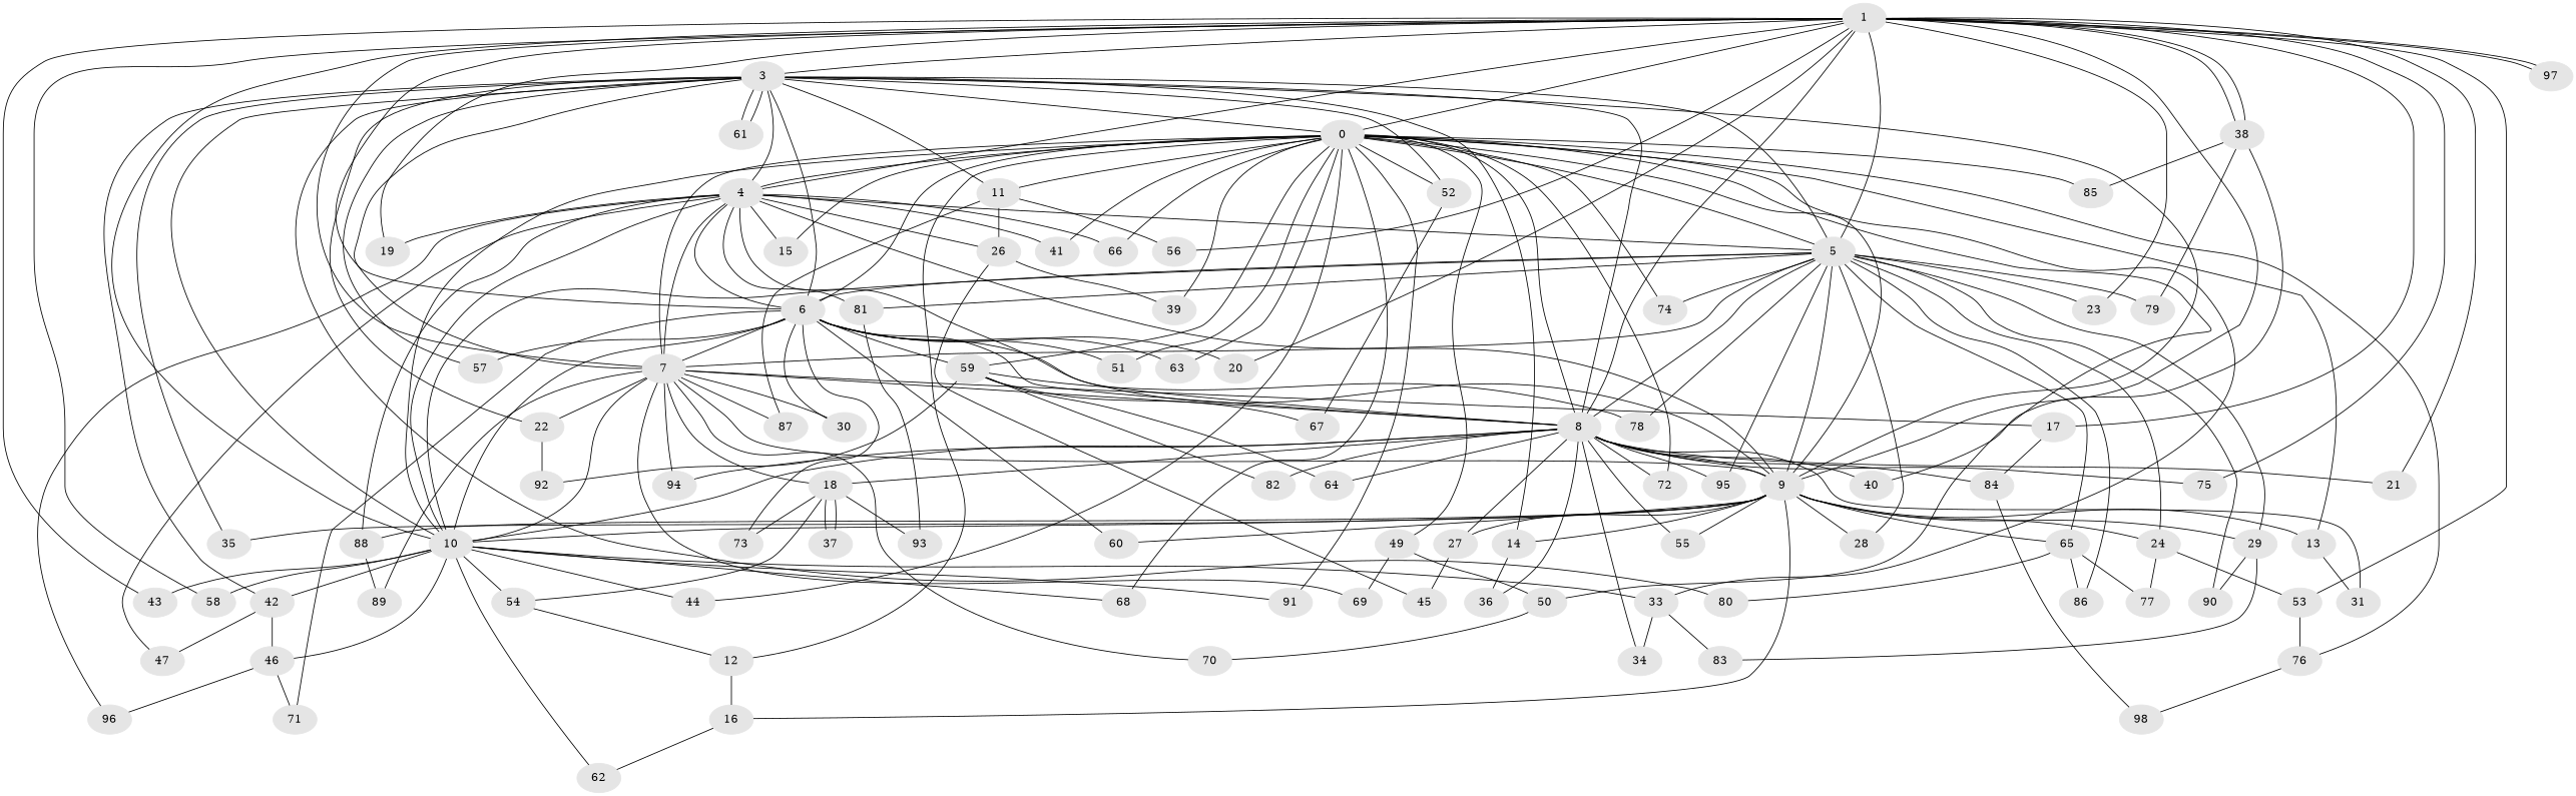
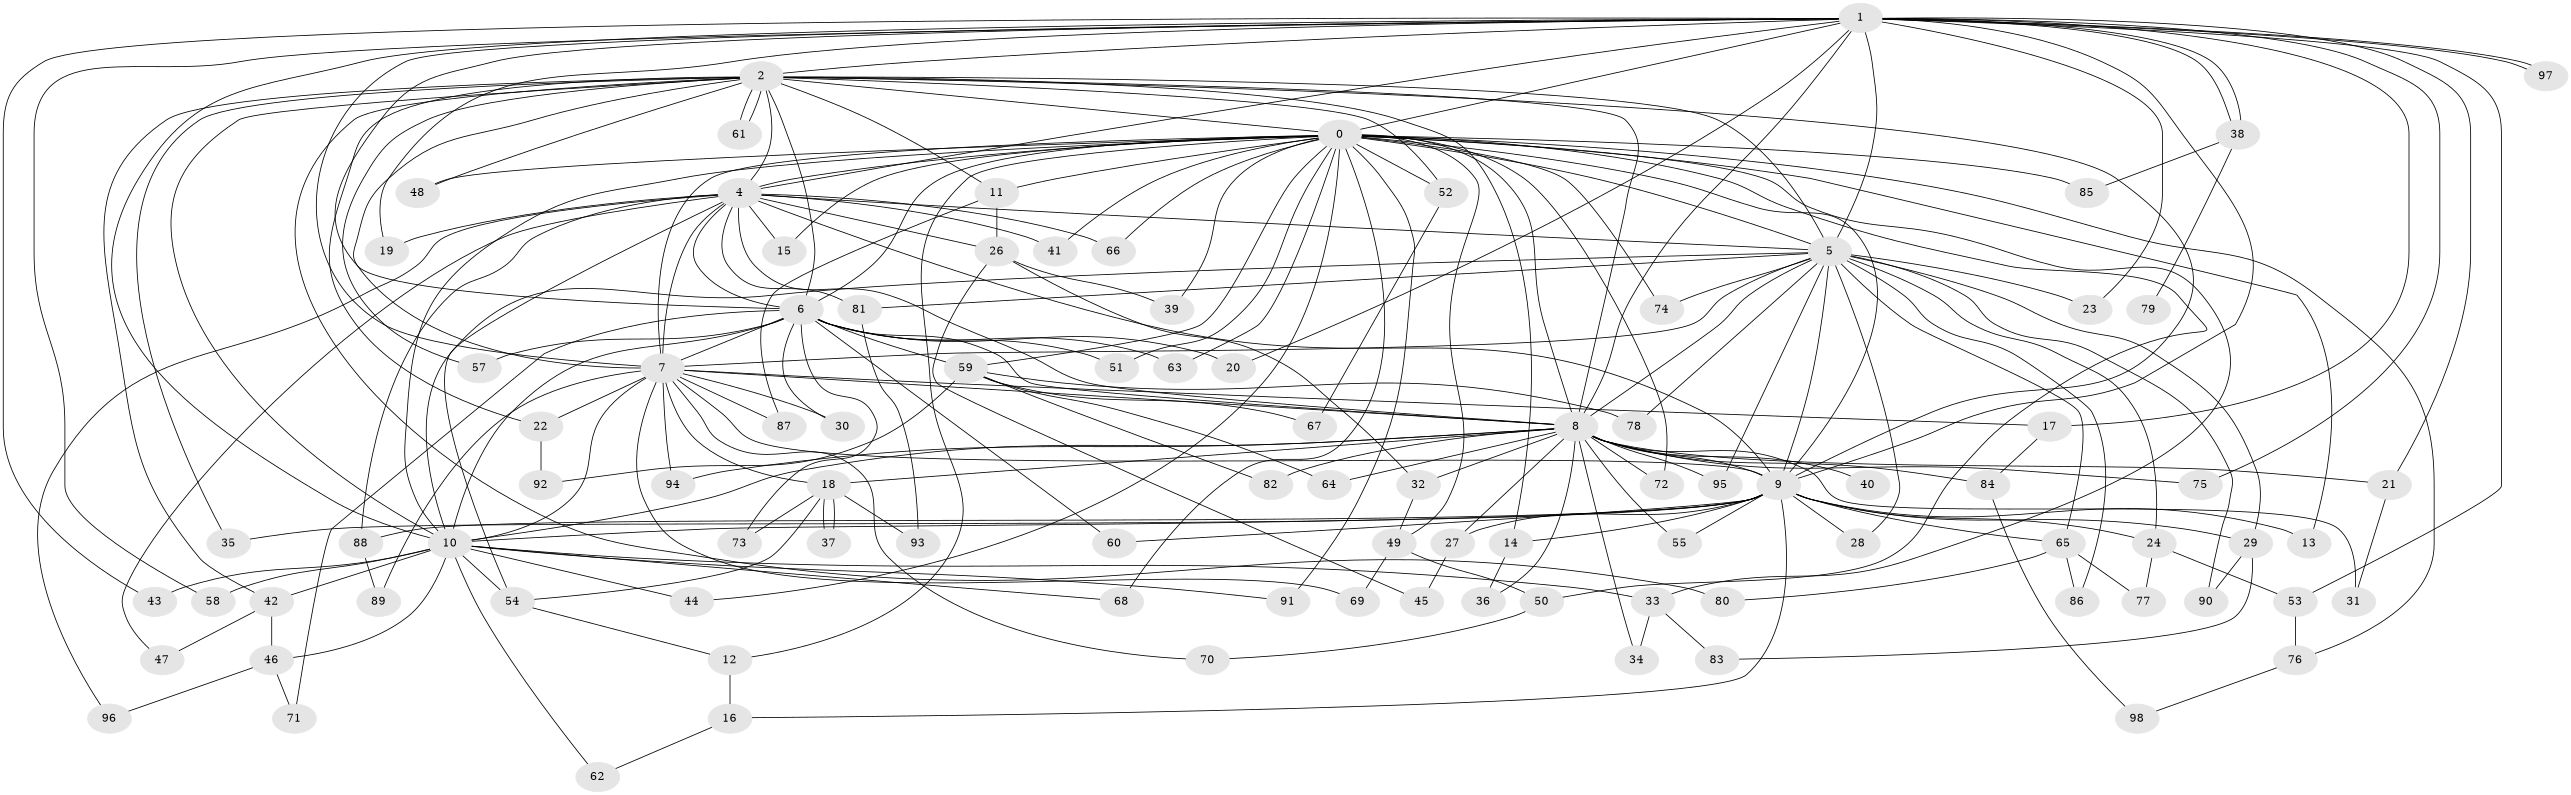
  graph {
    node [color=gray90 style=filled]
    1
-   2 [label=3]
+   2
    n3 [label=0]
    4
    5
    6
    7
    8
    9
    10
    17
    19
    20
    21
    23
    38
    43
    53
-   56
    58
    75
    97
    11
    14
    22
    35
    42
+   48
    52
    57
    61
    80
    12
    13
    15
    33
    39
    41
    44
    49
    50
    51
    59
    63
    66
    68
    72
    74
    76
    85
    91
    26
    47
    81
    88
    96
    24
    28
    29
    65
    78
    79
    86
    90
    95
    30
    60
    71
    73
    18
    69
    70
    87
    89
    94
    27
    31
+   32
    34
    36
    40
    55
    64
    82
    84
    16
    46
    54
    62
    92
    67
    83
    98
    45
    93
    77
    37
    1 -- 2
    1 -- n3
    1 -- 4
    1 -- 5
    1 -- 6
    1 -- 7
    1 -- 8
    1 -- 9
    1 -- 10
    1 -- 17
    1 -- 19
    1 -- 20
    1 -- 21
    1 -- 23
    1 -- 38
    1 -- 38
    1 -- 43
    1 -- 53
-   1 -- 56
    1 -- 58
    1 -- 75
    1 -- 97
    1 -- 97
    2 -- n3
    2 -- 4
    2 -- 5
    2 -- 6
    2 -- 7
    2 -- 8
    2 -- 9
    2 -- 10
    2 -- 11
    2 -- 14
    2 -- 22
    2 -- 35
    2 -- 42
+   2 -- 48
    2 -- 52
    2 -- 57
    2 -- 61
    2 -- 61
    2 -- 80
    n3 -- 4
    n3 -- 5
    n3 -- 6
    n3 -- 7
    n3 -- 8
    n3 -- 9
    n3 -- 10
    n3 -- 11
+   n3 -- 48
    n3 -- 52
    n3 -- 12
    n3 -- 13
    n3 -- 15
    n3 -- 33
    n3 -- 39
    n3 -- 41
    n3 -- 44
    n3 -- 49
    n3 -- 50
    n3 -- 51
    n3 -- 59
    n3 -- 63
    n3 -- 66
    n3 -- 68
    n3 -- 72
    n3 -- 74
    n3 -- 76
    n3 -- 85
    n3 -- 91
    4 -- 5
    4 -- 6
    4 -- 7
    4 -- 8
    4 -- 9
-   4 -- 10
+   4 -- 54
    4 -- 19
    4 -- 15
    4 -- 41
    4 -- 66
    4 -- 26
    4 -- 47
    4 -- 81
    4 -- 88
    4 -- 96
-   5 -- 6
    5 -- 7
    5 -- 8
    5 -- 9
    5 -- 10
    5 -- 23
    5 -- 74
    5 -- 81
    5 -- 24
    5 -- 28
    5 -- 29
    5 -- 65
    5 -- 78
-   5 -- 79
    5 -- 86
    5 -- 90
    5 -- 95
    6 -- 7
    6 -- 8
-   6 -- 9
    6 -- 10
    6 -- 20
    6 -- 57
    6 -- 51
    6 -- 59
    6 -- 63
    6 -- 30
    6 -- 60
    6 -- 71
    6 -- 73
    7 -- 8
    7 -- 9
    7 -- 10
    7 -- 17
    7 -- 22
    7 -- 30
    7 -- 18
    7 -- 69
    7 -- 70
    7 -- 87
    7 -- 89
    7 -- 94
    8 -- 9
    8 -- 10
    8 -- 21
    8 -- 75
    8 -- 72
    8 -- 95
    8 -- 18
    8 -- 94
    8 -- 27
    8 -- 31
+   8 -- 32
    8 -- 34
    8 -- 36
    8 -- 40
    8 -- 55
    8 -- 64
    8 -- 82
    8 -- 84
    9 -- 10
    9 -- 14
    9 -- 35
    9 -- 13
    9 -- 88
    9 -- 24
    9 -- 28
    9 -- 29
    9 -- 65
    9 -- 60
    9 -- 27
    9 -- 55
    9 -- 16
    10 -- 43
    10 -- 58
    10 -- 42
    10 -- 33
    10 -- 44
    10 -- 68
    10 -- 91
    10 -- 46
    10 -- 54
    10 -- 62
    17 -- 84
    38 -- 85
    38 -- 79
-   38 -- 40
    53 -- 76
-   11 -- 56
    11 -- 26
    11 -- 87
    14 -- 36
    22 -- 92
    42 -- 47
    42 -- 46
    52 -- 67
    12 -- 16
-   13 -- 31
+   21 -- 31
    33 -- 34
    33 -- 83
    49 -- 50
    49 -- 69
    50 -- 70
    59 -- 78
    59 -- 64
    59 -- 82
    59 -- 92
    59 -- 67
    76 -- 98
    26 -- 39
+   26 -- 32
    26 -- 45
    81 -- 93
    88 -- 89
    24 -- 53
    24 -- 77
    29 -- 90
    29 -- 83
    65 -- 80
    65 -- 86
    65 -- 77
    18 -- 73
    18 -- 54
    18 -- 93
    18 -- 37
    18 -- 37
    27 -- 45
+   32 -- 49
    84 -- 98
    16 -- 62
    46 -- 96
    46 -- 71
    54 -- 12
  }
